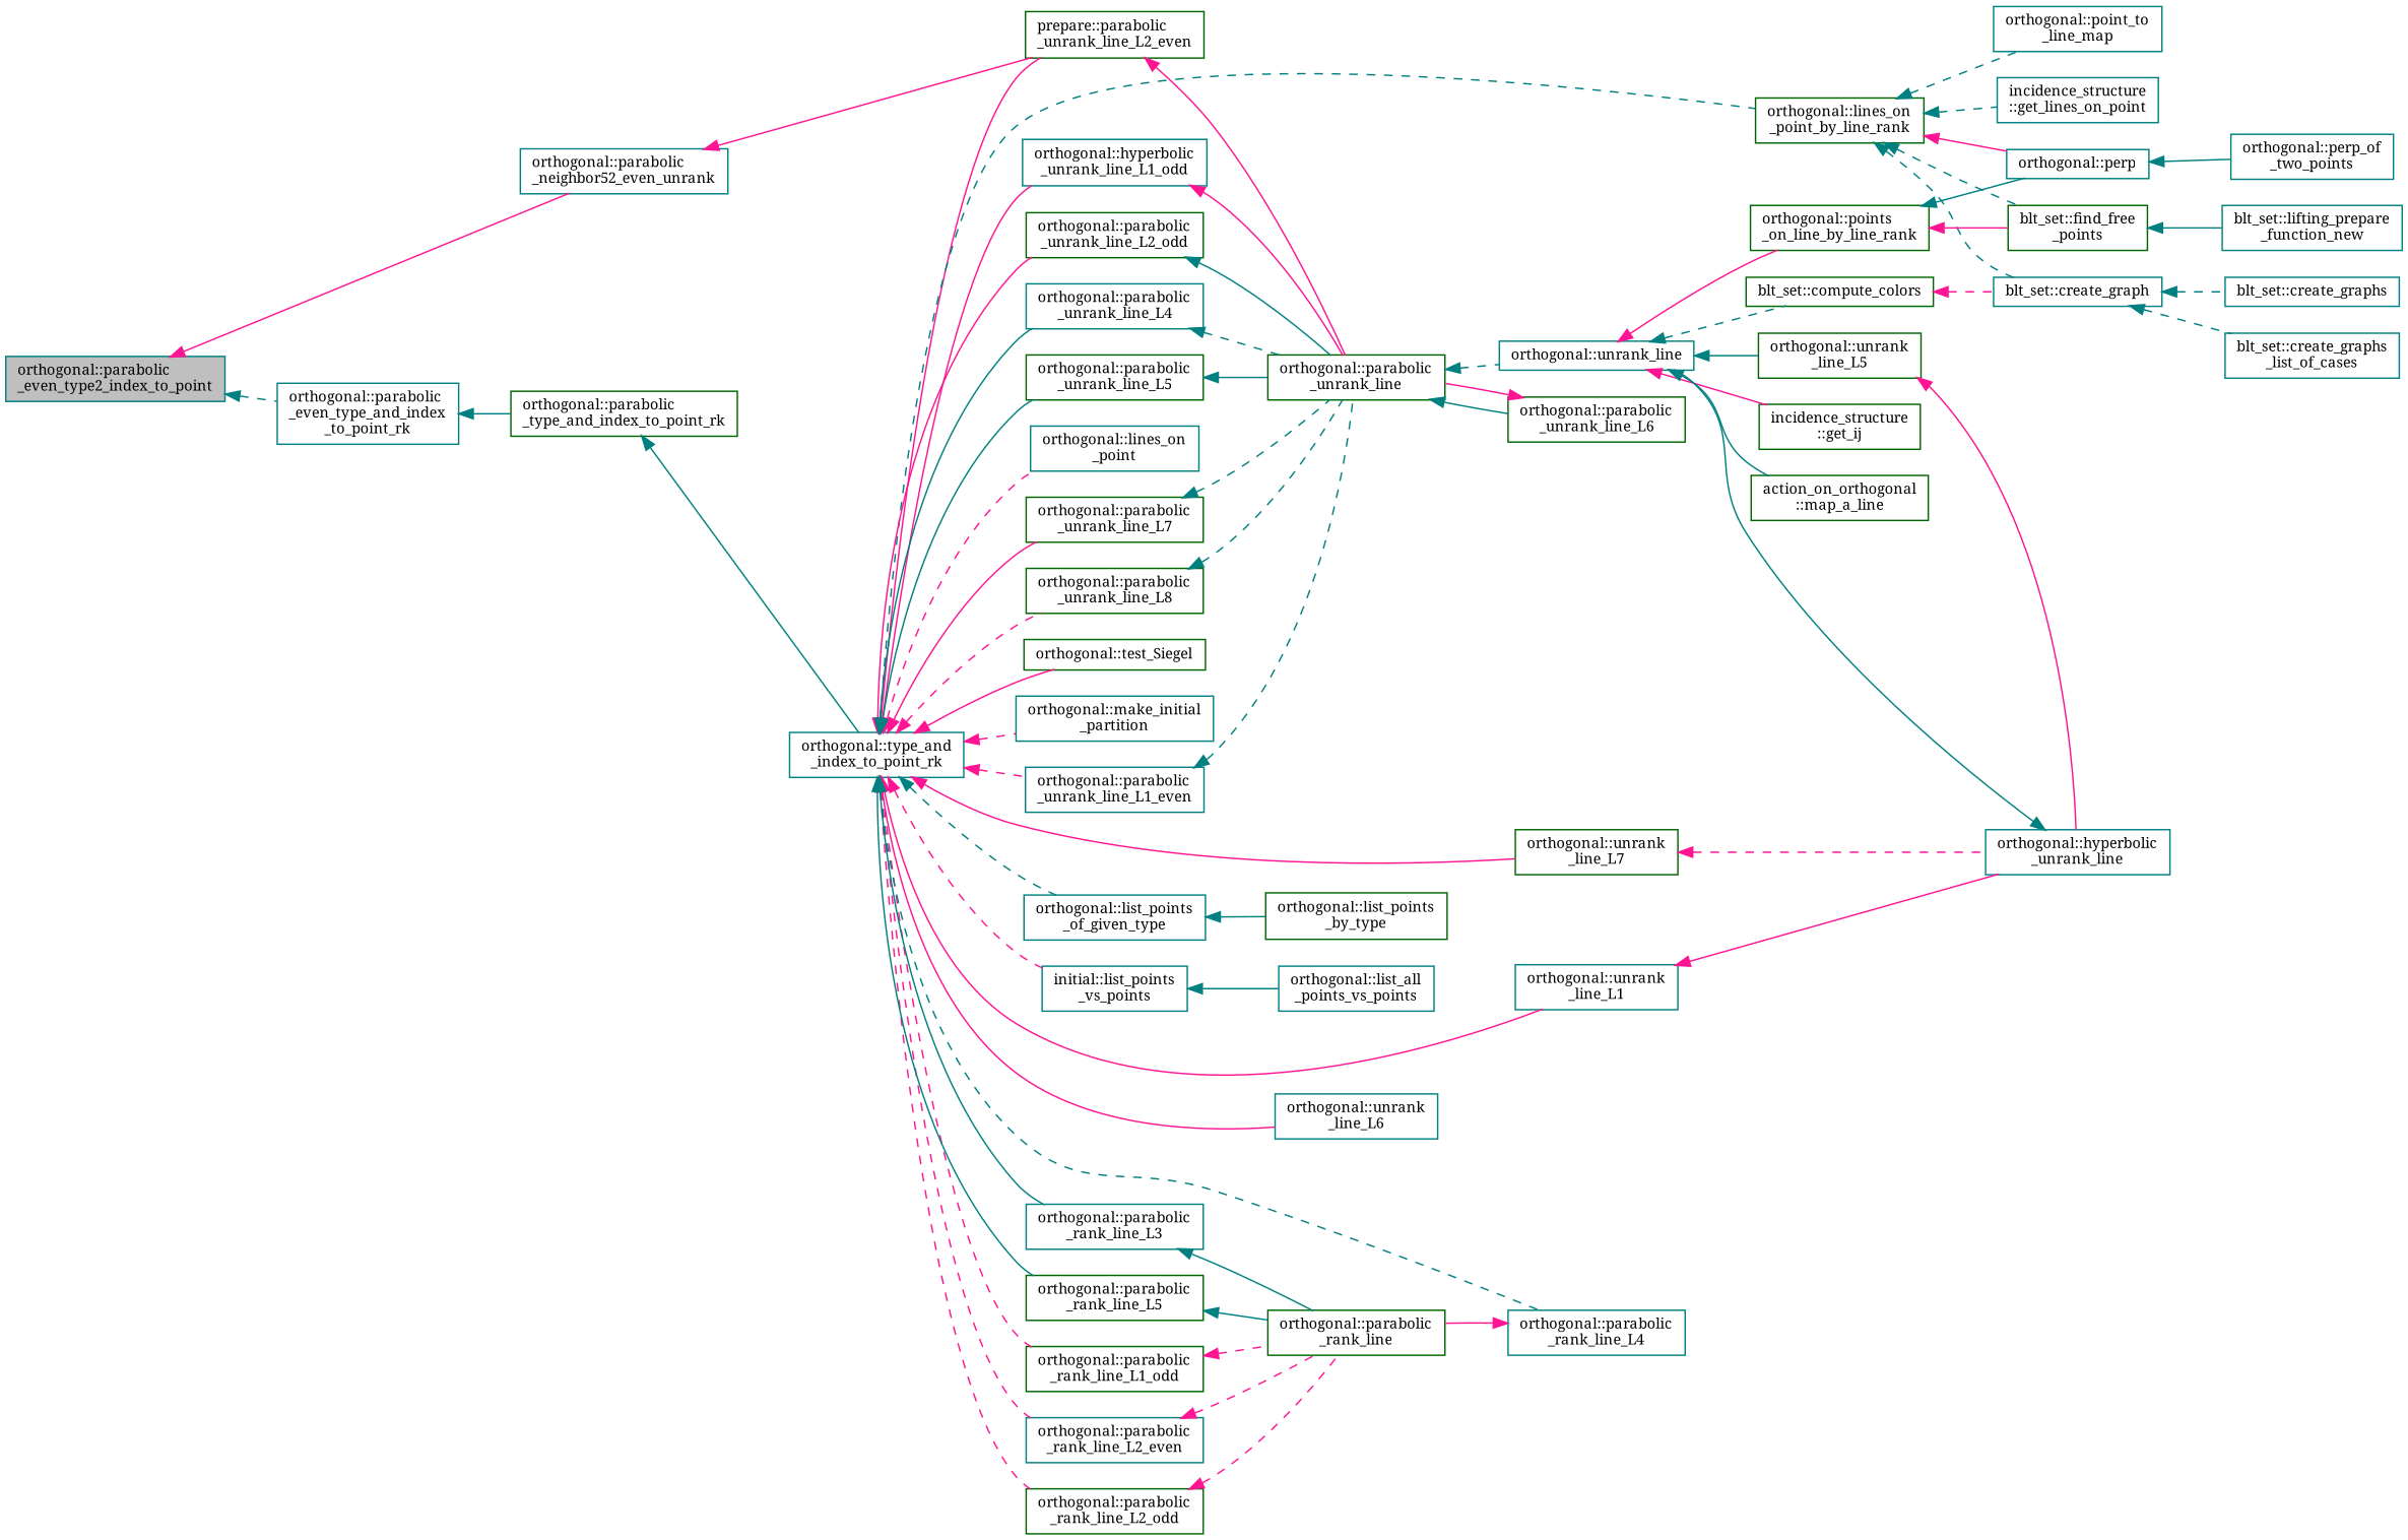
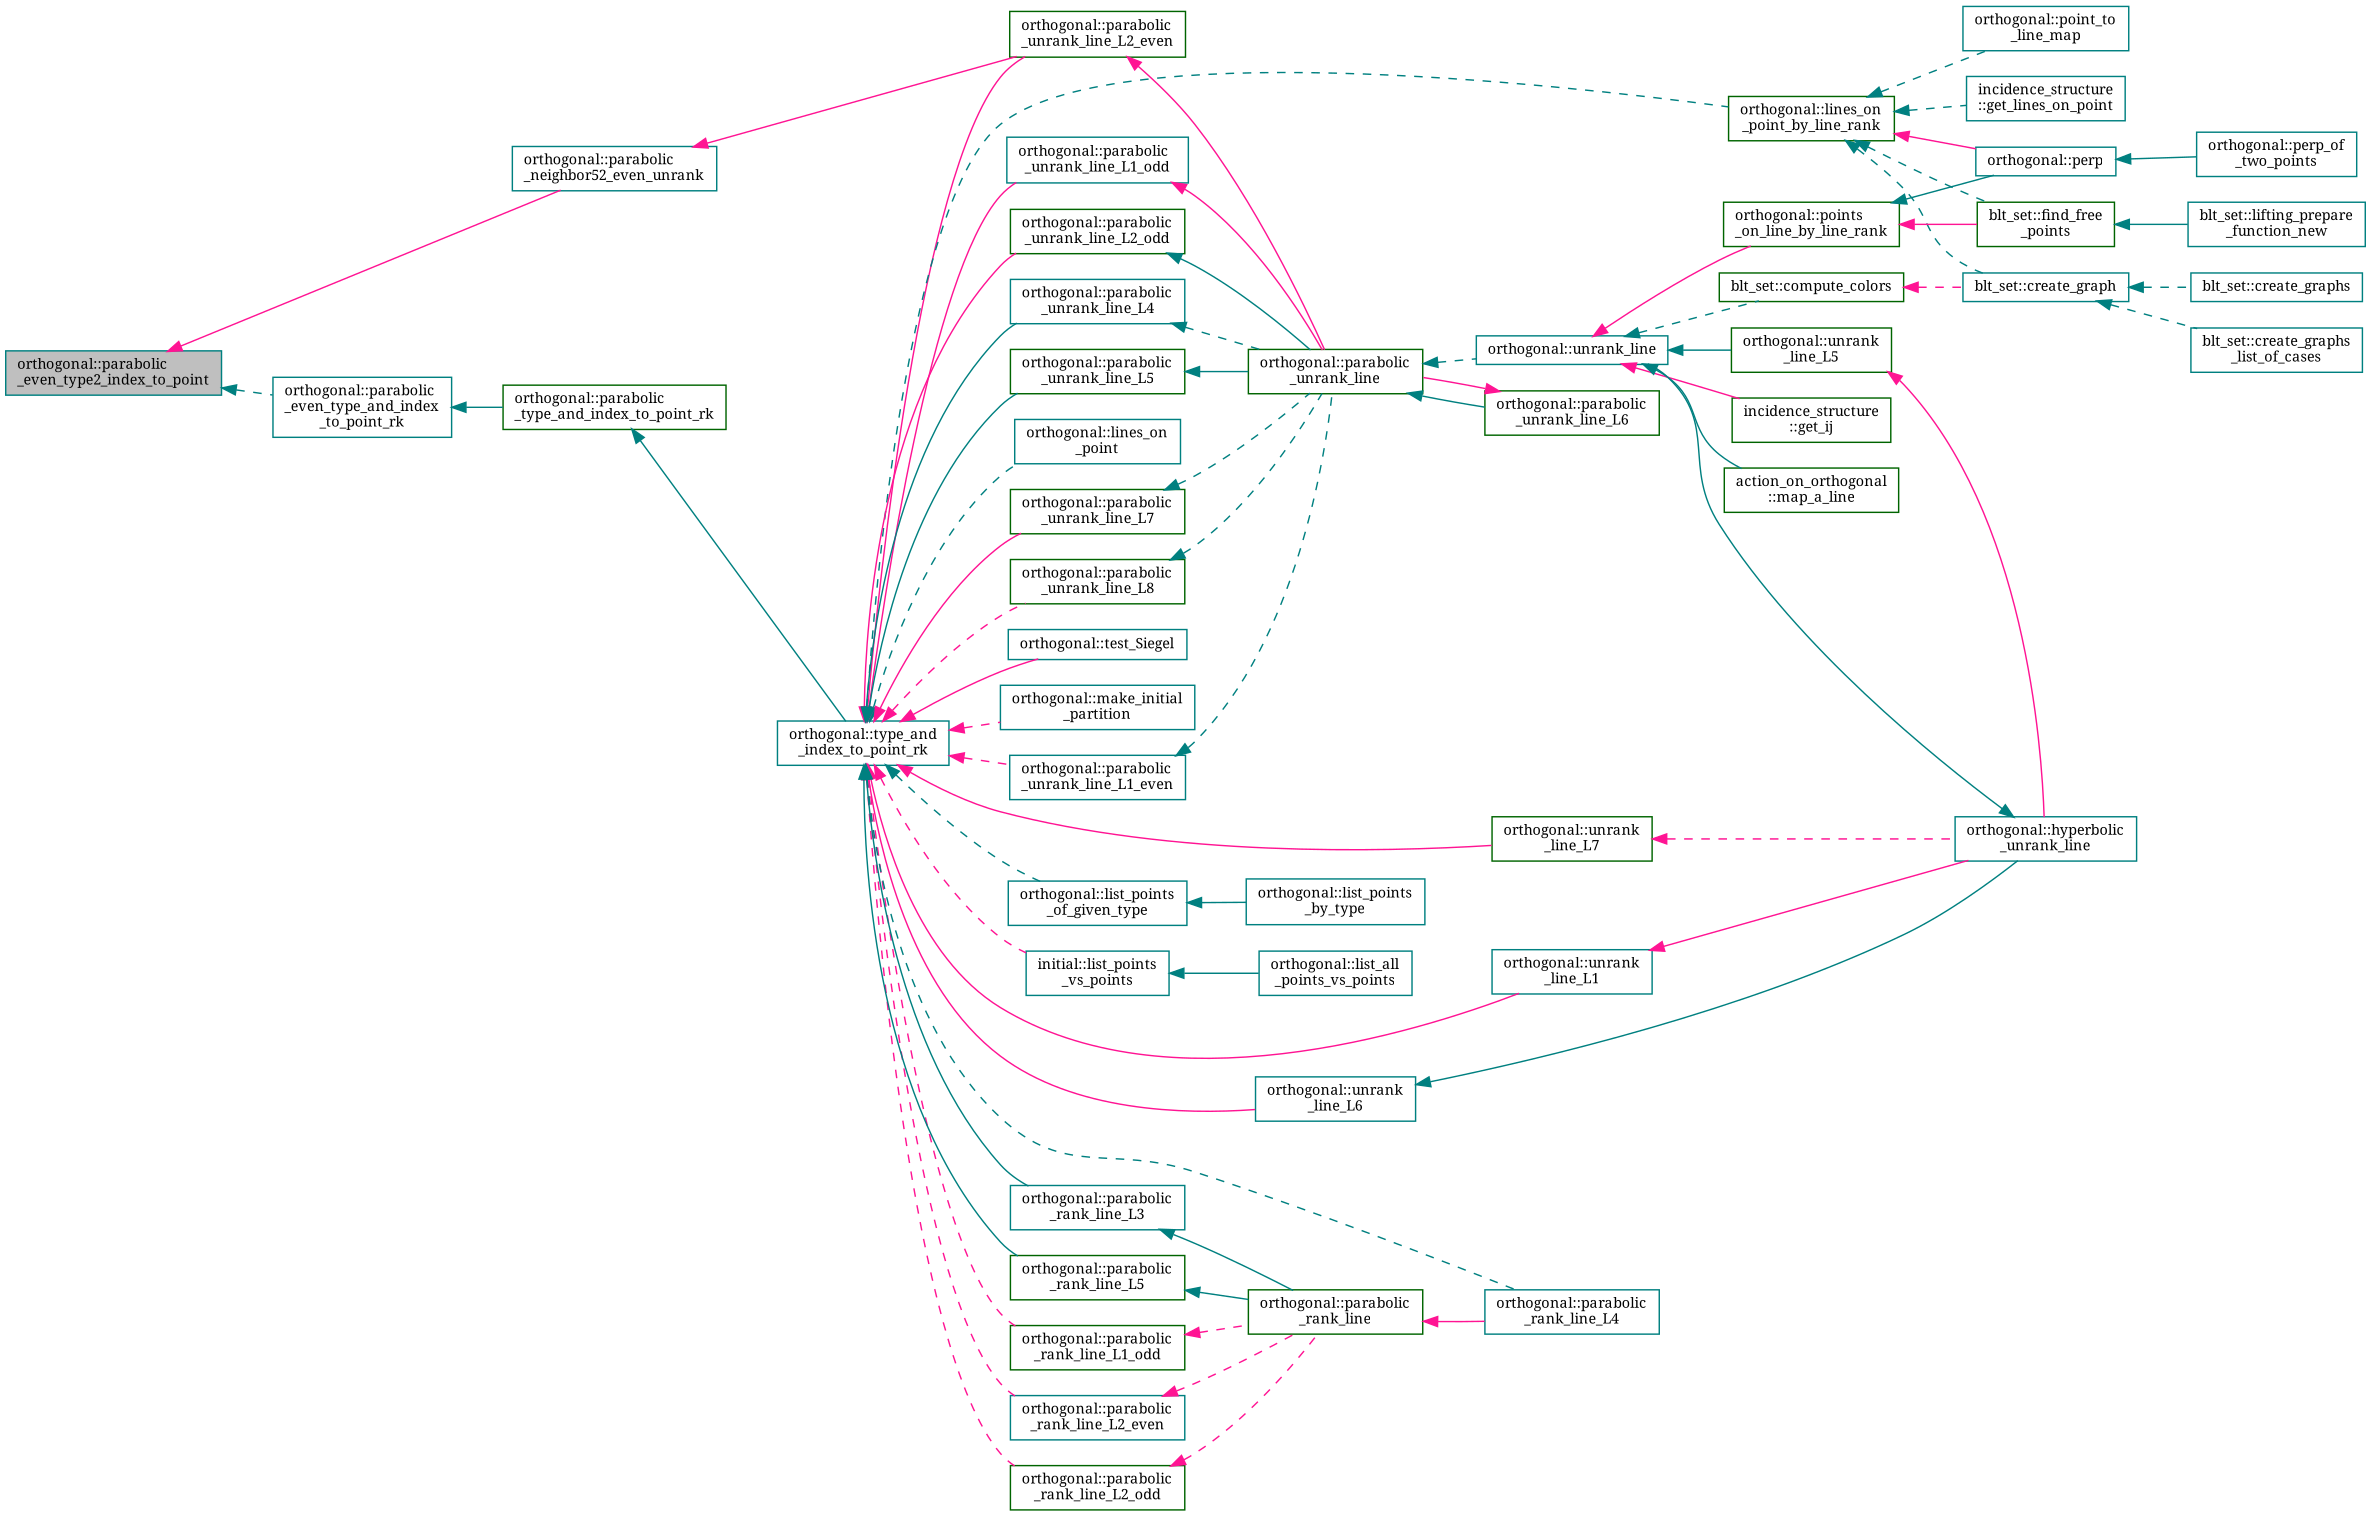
  digraph {
    fontname="Noto Serif"
    rankdir=LR
    node [color=teal fillcolor=white fontname="Noto Serif" fontsize=10 shape=record style=filled]
    edge [color=teal dir=back fontname="Noto Serif" fontsize=10 labelfontname=Helvetica labelfontsize=10 style=solid]
    n1 [fillcolor=grey75 fontcolor=black height=0.2 label="orthogonal::parabolic\l_even_type2_index_to_point" width=0.4]
    n2 [height=0.2 label="orthogonal::parabolic\l_even_type_and_index\l_to_point_rk" width=0.4]
    n3 [height=0.2 label="orthogonal::parabolic\l_neighbor52_even_unrank" width=0.4]
    n4 [color=darkgreen height=0.2 label="orthogonal::parabolic\l_type_and_index_to_point_rk" width=0.4]
-   n5 [color=darkgreen height=0.2 label="prepare::parabolic\l_unrank_line_L2_even" width=0.4]
+   n5 [color=darkgreen height=0.2 label="orthogonal::parabolic\l_unrank_line_L2_even" width=0.4]
    n6 [height=0.2 label="orthogonal::type_and\l_index_to_point_rk" width=0.4]
    n7 [height=0.2 label="orthogonal::lines_on\l_point" width=0.4]
    n8 [color=darkgreen height=0.2 label="orthogonal::lines_on\l_point_by_line_rank" width=0.4]
    n9 [height=0.2 label="orthogonal::list_points\l_of_given_type" width=0.4]
    n10 [height=0.2 label="initial::list_points\l_vs_points" width=0.4]
-   n11 [color=darkgreen height=0.2 label="orthogonal::test_Siegel" width=0.4]
+   n11 [height=0.2 label="orthogonal::test_Siegel" width=0.4]
    n12 [height=0.2 label="orthogonal::make_initial\l_partition" width=0.4]
    n13 [height=0.2 label="orthogonal::unrank\l_line_L1" width=0.4]
    n14 [height=0.2 label="orthogonal::unrank\l_line_L6" width=0.4]
    n15 [color=darkgreen height=0.2 label="orthogonal::unrank\l_line_L7" width=0.4]
    n16 [height=0.2 label="orthogonal::parabolic\l_unrank_line_L1_even" width=0.4]
-   n17 [height=0.2 label="orthogonal::hyperbolic\l_unrank_line_L1_odd" width=0.4]
+   n17 [height=0.2 label="orthogonal::parabolic\l_unrank_line_L1_odd" width=0.4]
    n18 [color=darkgreen height=0.2 label="orthogonal::parabolic\l_rank_line_L1_odd" width=0.4]
    n19 [color=darkgreen height=0.2 label="orthogonal::parabolic\l_unrank_line_L2_odd" width=0.4]
    n20 [height=0.2 label="orthogonal::parabolic\l_rank_line_L2_even" width=0.4]
    n21 [color=darkgreen height=0.2 label="orthogonal::parabolic\l_rank_line_L2_odd" width=0.4]
    n22 [height=0.2 label="orthogonal::parabolic\l_rank_line_L3" width=0.4]
    n23 [height=0.2 label="orthogonal::parabolic\l_unrank_line_L4" width=0.4]
    n24 [height=0.2 label="orthogonal::parabolic\l_rank_line_L4" width=0.4]
    n25 [color=darkgreen height=0.2 label="orthogonal::parabolic\l_unrank_line_L5" width=0.4]
    n26 [color=darkgreen height=0.2 label="orthogonal::parabolic\l_rank_line_L5" width=0.4]
    n27 [color=darkgreen height=0.2 label="orthogonal::parabolic\l_unrank_line_L7" width=0.4]
    n28 [color=darkgreen height=0.2 label="orthogonal::parabolic\l_unrank_line_L8" width=0.4]
    n29 [height=0.2 label="blt_set::create_graph" width=0.4]
    n30 [color=darkgreen height=0.2 label="blt_set::find_free\l_points" width=0.4]
    n31 [height=0.2 label="orthogonal::point_to\l_line_map" width=0.4]
    n32 [height=0.2 label="orthogonal::perp" width=0.4]
    n33 [height=0.2 label="incidence_structure\l::get_lines_on_point" width=0.4]
-   n34 [color=darkgreen height=0.2 label="orthogonal::list_points\l_by_type" width=0.4]
+   n34 [height=0.2 label="orthogonal::list_points\l_by_type" width=0.4]
    n35 [height=0.2 label="orthogonal::list_all\l_points_vs_points" width=0.4]
    n36 [height=0.2 label="orthogonal::hyperbolic\l_unrank_line" width=0.4]
    n37 [color=darkgreen height=0.2 label="orthogonal::parabolic\l_unrank_line" width=0.4]
    n38 [color=darkgreen height=0.2 label="orthogonal::parabolic\l_rank_line" width=0.4]
    n39 [height=0.2 label="blt_set::create_graphs" width=0.4]
    n40 [height=0.2 label="blt_set::create_graphs\l_list_of_cases" width=0.4]
    n41 [height=0.2 label="blt_set::lifting_prepare\l_function_new" width=0.4]
    n42 [height=0.2 label="orthogonal::perp_of\l_two_points" width=0.4]
    n43 [height=0.2 label="orthogonal::unrank_line" width=0.4]
    n44 [color=darkgreen height=0.2 label="blt_set::compute_colors" width=0.4]
    n45 [color=darkgreen height=0.2 label="orthogonal::points\l_on_line_by_line_rank" width=0.4]
    n46 [color=darkgreen height=0.2 label="orthogonal::unrank\l_line_L5" width=0.4]
    n47 [color=darkgreen height=0.2 label="incidence_structure\l::get_ij" width=0.4]
    n48 [color=darkgreen height=0.2 label="action_on_orthogonal\l::map_a_line" width=0.4]
    n49 [color=darkgreen height=0.2 label="orthogonal::parabolic\l_unrank_line_L6" width=0.4]
    n1 -> n2 [style=dashed]
    n1 -> n3 [color=deeppink]
    n2 -> n4
    n3 -> n5 [color=deeppink]
    n4 -> n6
    n5 -> n37 [color=deeppink]
    n6 -> n5 [color=deeppink]
-   n6 -> n7 [color=deeppink style=dashed]
+   n6 -> n7 [style=dashed]
    n6 -> n8 [style=dashed]
    n6 -> n9 [style=dashed]
    n6 -> n10 [color=deeppink style=dashed]
    n6 -> n11 [color=deeppink]
    n6 -> n12 [color=deeppink style=dashed]
    n6 -> n13 [color=deeppink]
    n6 -> n14 [color=deeppink]
    n6 -> n15 [color=deeppink]
    n6 -> n16 [color=deeppink style=dashed]
    n6 -> n17 [color=deeppink]
    n6 -> n18 [color=deeppink style=dashed]
    n6 -> n19 [color=deeppink]
    n6 -> n20 [color=deeppink style=dashed]
    n6 -> n21 [color=deeppink style=dashed]
    n6 -> n22
    n6 -> n23
    n6 -> n24 [style=dashed]
    n6 -> n25
    n6 -> n26
    n6 -> n27 [color=deeppink]
    n6 -> n28 [color=deeppink style=dashed]
    n8 -> n29 [style=dashed]
    n8 -> n30 [style=dashed]
    n8 -> n31 [style=dashed]
    n8 -> n32 [color=deeppink]
    n8 -> n33 [style=dashed]
    n9 -> n34
    n10 -> n35
    n13 -> n36 [color=deeppink]
+   n14 -> n36
    n15 -> n36 [color=deeppink style=dashed]
    n16 -> n37 [style=dashed]
    n17 -> n37 [color=deeppink]
    n18 -> n38 [color=deeppink style=dashed]
    n19 -> n37
    n20 -> n38 [color=deeppink style=dashed]
    n21 -> n38 [color=deeppink style=dashed]
    n22 -> n38
    n23 -> n37 [style=dashed]
-   n24 -> n38 [color=deeppink]
+   n38 -> n24 [color=deeppink]
    n25 -> n37
    n26 -> n38
    n27 -> n37 [style=dashed]
    n28 -> n37 [style=dashed]
    n29 -> n39 [style=dashed]
    n29 -> n40 [style=dashed]
    n30 -> n41
    n32 -> n42
    n36 -> n43
    n37 -> n43 [style=dashed]
    n37 -> n49
    n43 -> n44 [style=dashed]
    n43 -> n45 [color=deeppink]
    n43 -> n46
    n43 -> n47 [color=deeppink]
    n43 -> n48
    n44 -> n29 [color=deeppink style=dashed]
    n45 -> n30 [color=deeppink]
    n45 -> n32
    n46 -> n36 [color=deeppink]
    n49 -> n37 [color=deeppink]
  }
